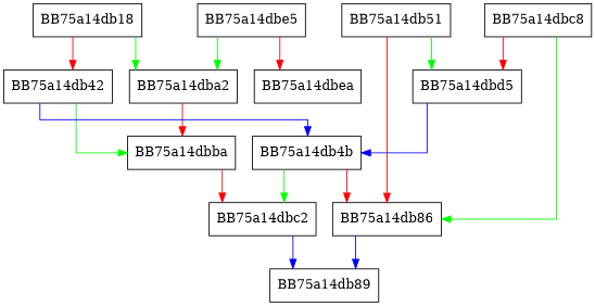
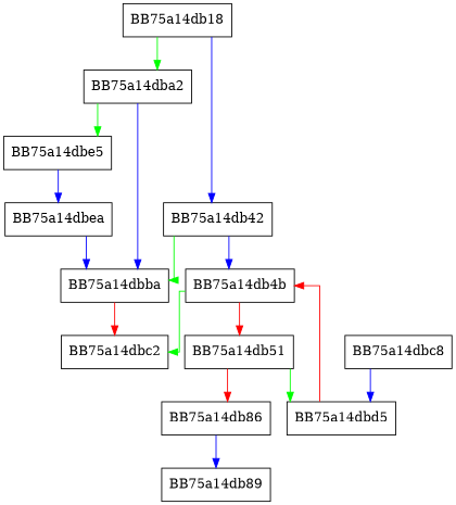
  digraph {
    splines=ortho
    node [shape=box]
    edge [color=red]
    BB75a14db18
    BB75a14dba2
    BB75a14db42
    BB75a14dbe5
    BB75a14dbba
    BB75a14db4b
    BB75a14dbea
    BB75a14dbc2
    BB75a14db51
    BB75a14db89
    BB75a14db86
    BB75a14dbd5
    BB75a14dbc8
    BB75a14db18 -> BB75a14dba2 [color=green]
-   BB75a14db18 -> BB75a14db42
-   BB75a14dbe5 -> BB75a14dba2 [color=green]
-   BB75a14dba2 -> BB75a14dbba
+   BB75a14db18 -> BB75a14db42 [color=blue]
+   BB75a14dba2 -> BB75a14dbe5 [color=green]
+   BB75a14dba2 -> BB75a14dbba [color=blue]
    BB75a14db42 -> BB75a14dbba [color=green]
    BB75a14db42 -> BB75a14db4b [color=blue]
-   BB75a14dbe5 -> BB75a14dbea
+   BB75a14dbe5 -> BB75a14dbea [color=blue]
    BB75a14dbba -> BB75a14dbc2
    BB75a14db4b -> BB75a14dbc2 [color=green]
-   BB75a14db4b -> BB75a14db86
-   BB75a14dbc2 -> BB75a14db89 [color=blue]
+   BB75a14db4b -> BB75a14db51
+   BB75a14dbea -> BB75a14dbba [color=blue]
    BB75a14db51 -> BB75a14db86
    BB75a14db51 -> BB75a14dbd5 [color=green]
    BB75a14db86 -> BB75a14db89 [color=blue]
-   BB75a14dbd5 -> BB75a14db4b [color=blue]
-   BB75a14dbc8 -> BB75a14db86 [color=green]
-   BB75a14dbc8 -> BB75a14dbd5
+   BB75a14dbd5 -> BB75a14db4b
+   BB75a14dbc8 -> BB75a14dbd5 [color=blue]
  }
